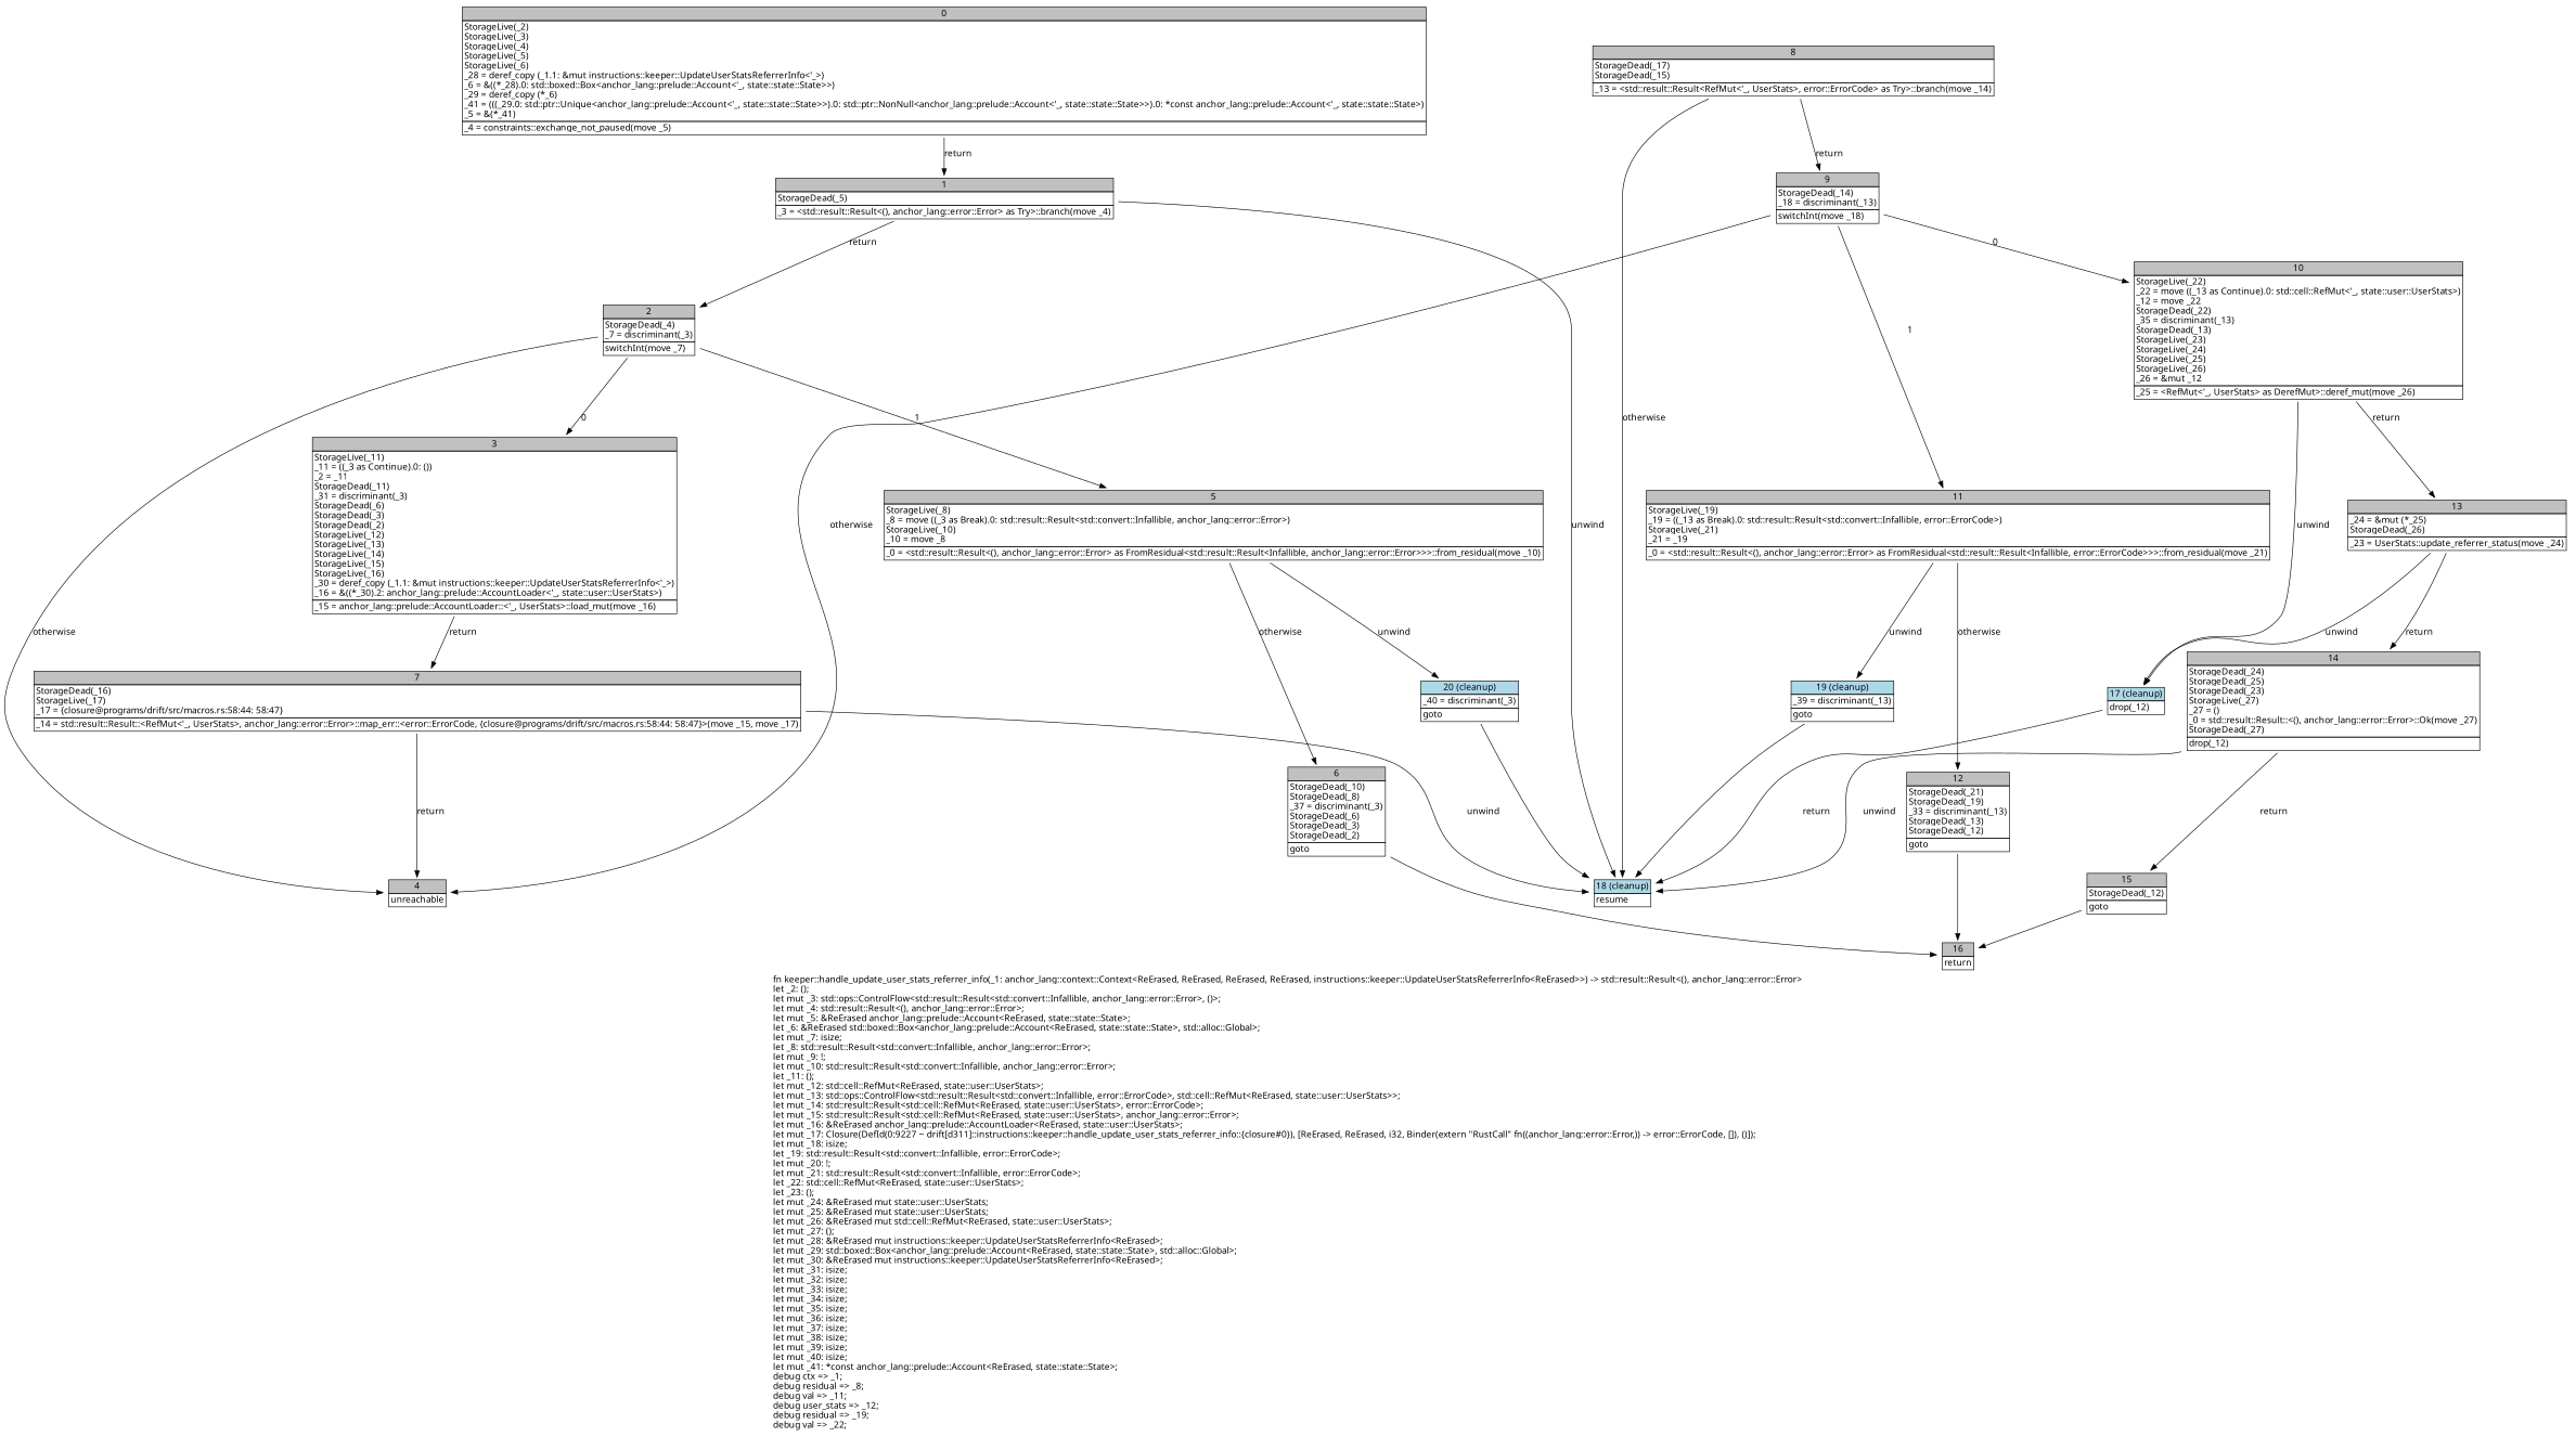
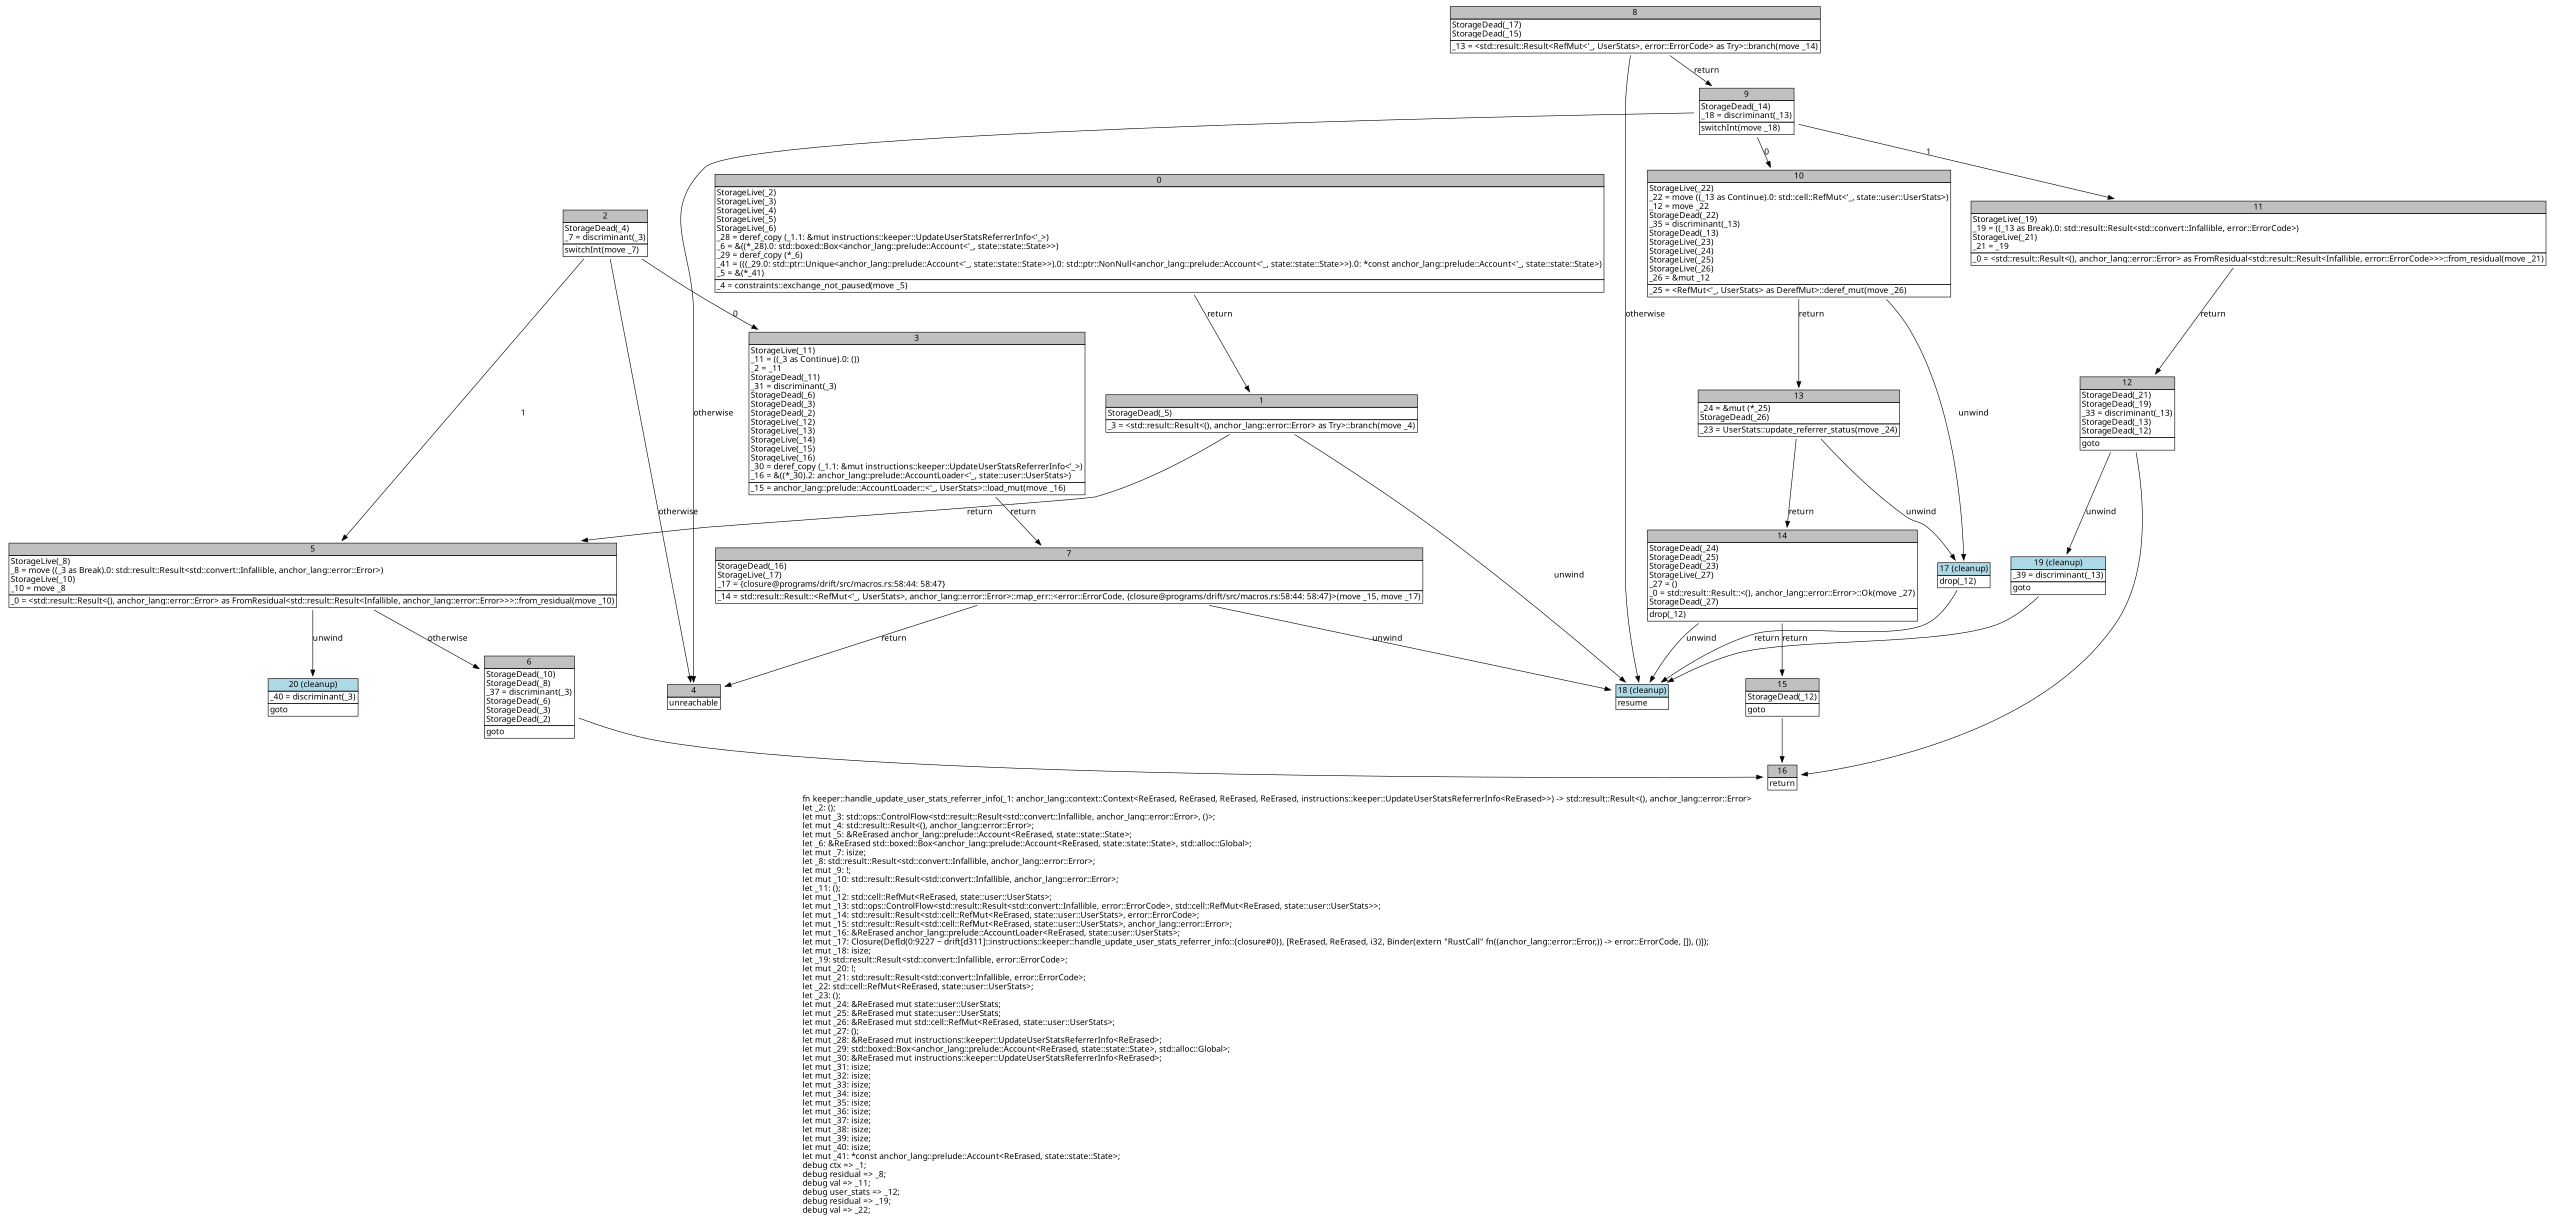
  digraph {
    fontname="Noto Sans"
    label=<fn keeper::handle_update_user_stats_referrer_info(_1: anchor_lang::context::Context&lt;ReErased, ReErased, ReErased, ReErased, instructions::keeper::UpdateUserStatsReferrerInfo&lt;ReErased&gt;&gt;) -&gt; std::result::Result&lt;(), anchor_lang::error::Error&gt;<br align="left"/>let _2: ();<br align="left"/>let mut _3: std::ops::ControlFlow&lt;std::result::Result&lt;std::convert::Infallible, anchor_lang::error::Error&gt;, ()&gt;;<br align="left"/>let mut _4: std::result::Result&lt;(), anchor_lang::error::Error&gt;;<br align="left"/>let mut _5: &amp;ReErased anchor_lang::prelude::Account&lt;ReErased, state::state::State&gt;;<br align="left"/>let _6: &amp;ReErased std::boxed::Box&lt;anchor_lang::prelude::Account&lt;ReErased, state::state::State&gt;, std::alloc::Global&gt;;<br align="left"/>let mut _7: isize;<br align="left"/>let _8: std::result::Result&lt;std::convert::Infallible, anchor_lang::error::Error&gt;;<br align="left"/>let mut _9: !;<br align="left"/>let mut _10: std::result::Result&lt;std::convert::Infallible, anchor_lang::error::Error&gt;;<br align="left"/>let _11: ();<br align="left"/>let mut _12: std::cell::RefMut&lt;ReErased, state::user::UserStats&gt;;<br align="left"/>let mut _13: std::ops::ControlFlow&lt;std::result::Result&lt;std::convert::Infallible, error::ErrorCode&gt;, std::cell::RefMut&lt;ReErased, state::user::UserStats&gt;&gt;;<br align="left"/>let mut _14: std::result::Result&lt;std::cell::RefMut&lt;ReErased, state::user::UserStats&gt;, error::ErrorCode&gt;;<br align="left"/>let mut _15: std::result::Result&lt;std::cell::RefMut&lt;ReErased, state::user::UserStats&gt;, anchor_lang::error::Error&gt;;<br align="left"/>let mut _16: &amp;ReErased anchor_lang::prelude::AccountLoader&lt;ReErased, state::user::UserStats&gt;;<br align="left"/>let mut _17: Closure(DefId(0:9227 ~ drift[d311]::instructions::keeper::handle_update_user_stats_referrer_info::{closure#0}), [ReErased, ReErased, i32, Binder(extern &quot;RustCall&quot; fn((anchor_lang::error::Error,)) -&gt; error::ErrorCode, []), ()]);<br align="left"/>let mut _18: isize;<br align="left"/>let _19: std::result::Result&lt;std::convert::Infallible, error::ErrorCode&gt;;<br align="left"/>let mut _20: !;<br align="left"/>let mut _21: std::result::Result&lt;std::convert::Infallible, error::ErrorCode&gt;;<br align="left"/>let _22: std::cell::RefMut&lt;ReErased, state::user::UserStats&gt;;<br align="left"/>let _23: ();<br align="left"/>let mut _24: &amp;ReErased mut state::user::UserStats;<br align="left"/>let mut _25: &amp;ReErased mut state::user::UserStats;<br align="left"/>let mut _26: &amp;ReErased mut std::cell::RefMut&lt;ReErased, state::user::UserStats&gt;;<br align="left"/>let mut _27: ();<br align="left"/>let mut _28: &amp;ReErased mut instructions::keeper::UpdateUserStatsReferrerInfo&lt;ReErased&gt;;<br align="left"/>let mut _29: std::boxed::Box&lt;anchor_lang::prelude::Account&lt;ReErased, state::state::State&gt;, std::alloc::Global&gt;;<br align="left"/>let mut _30: &amp;ReErased mut instructions::keeper::UpdateUserStatsReferrerInfo&lt;ReErased&gt;;<br align="left"/>let mut _31: isize;<br align="left"/>let mut _32: isize;<br align="left"/>let mut _33: isize;<br align="left"/>let mut _34: isize;<br align="left"/>let mut _35: isize;<br align="left"/>let mut _36: isize;<br align="left"/>let mut _37: isize;<br align="left"/>let mut _38: isize;<br align="left"/>let mut _39: isize;<br align="left"/>let mut _40: isize;<br align="left"/>let mut _41: *const anchor_lang::prelude::Account&lt;ReErased, state::state::State&gt;;<br align="left"/>debug ctx =&gt; _1;<br align="left"/>debug residual =&gt; _8;<br align="left"/>debug val =&gt; _11;<br align="left"/>debug user_stats =&gt; _12;<br align="left"/>debug residual =&gt; _19;<br align="left"/>debug val =&gt; _22;<br align="left"/>>
    node [fontname="Noto Sans" shape=none]
    edge [fontname="Noto Sans"]
    n1 [label=<<table border="0" cellborder="1" cellspacing="0"><tr><td bgcolor="gray" align="center" colspan="1">0</td></tr><tr><td align="left" balign="left">StorageLive(_2)<br/>StorageLive(_3)<br/>StorageLive(_4)<br/>StorageLive(_5)<br/>StorageLive(_6)<br/>_28 = deref_copy (_1.1: &amp;mut instructions::keeper::UpdateUserStatsReferrerInfo&lt;'_&gt;)<br/>_6 = &amp;((*_28).0: std::boxed::Box&lt;anchor_lang::prelude::Account&lt;'_, state::state::State&gt;&gt;)<br/>_29 = deref_copy (*_6)<br/>_41 = (((_29.0: std::ptr::Unique&lt;anchor_lang::prelude::Account&lt;'_, state::state::State&gt;&gt;).0: std::ptr::NonNull&lt;anchor_lang::prelude::Account&lt;'_, state::state::State&gt;&gt;).0: *const anchor_lang::prelude::Account&lt;'_, state::state::State&gt;)<br/>_5 = &amp;(*_41)<br/></td></tr><tr><td align="left">_4 = constraints::exchange_not_paused(move _5)</td></tr></table>>]
    n2 [label=<<table border="0" cellborder="1" cellspacing="0"><tr><td bgcolor="gray" align="center" colspan="1">1</td></tr><tr><td align="left" balign="left">StorageDead(_5)<br/></td></tr><tr><td align="left">_3 = &lt;std::result::Result&lt;(), anchor_lang::error::Error&gt; as Try&gt;::branch(move _4)</td></tr></table>>]
    n3 [label=<<table border="0" cellborder="1" cellspacing="0"><tr><td bgcolor="gray" align="center" colspan="1">2</td></tr><tr><td align="left" balign="left">StorageDead(_4)<br/>_7 = discriminant(_3)<br/></td></tr><tr><td align="left">switchInt(move _7)</td></tr></table>>]
    n4 [label=<<table border="0" cellborder="1" cellspacing="0"><tr><td bgcolor="lightblue" align="center" colspan="1">18 (cleanup)</td></tr><tr><td align="left">resume</td></tr></table>>]
    n5 [label=<<table border="0" cellborder="1" cellspacing="0"><tr><td bgcolor="gray" align="center" colspan="1">3</td></tr><tr><td align="left" balign="left">StorageLive(_11)<br/>_11 = ((_3 as Continue).0: ())<br/>_2 = _11<br/>StorageDead(_11)<br/>_31 = discriminant(_3)<br/>StorageDead(_6)<br/>StorageDead(_3)<br/>StorageDead(_2)<br/>StorageLive(_12)<br/>StorageLive(_13)<br/>StorageLive(_14)<br/>StorageLive(_15)<br/>StorageLive(_16)<br/>_30 = deref_copy (_1.1: &amp;mut instructions::keeper::UpdateUserStatsReferrerInfo&lt;'_&gt;)<br/>_16 = &amp;((*_30).2: anchor_lang::prelude::AccountLoader&lt;'_, state::user::UserStats&gt;)<br/></td></tr><tr><td align="left">_15 = anchor_lang::prelude::AccountLoader::&lt;'_, UserStats&gt;::load_mut(move _16)</td></tr></table>>]
    n6 [label=<<table border="0" cellborder="1" cellspacing="0"><tr><td bgcolor="gray" align="center" colspan="1">4</td></tr><tr><td align="left">unreachable</td></tr></table>>]
    n7 [label=<<table border="0" cellborder="1" cellspacing="0"><tr><td bgcolor="gray" align="center" colspan="1">5</td></tr><tr><td align="left" balign="left">StorageLive(_8)<br/>_8 = move ((_3 as Break).0: std::result::Result&lt;std::convert::Infallible, anchor_lang::error::Error&gt;)<br/>StorageLive(_10)<br/>_10 = move _8<br/></td></tr><tr><td align="left">_0 = &lt;std::result::Result&lt;(), anchor_lang::error::Error&gt; as FromResidual&lt;std::result::Result&lt;Infallible, anchor_lang::error::Error&gt;&gt;&gt;::from_residual(move _10)</td></tr></table>>]
    n8 [label=<<table border="0" cellborder="1" cellspacing="0"><tr><td bgcolor="gray" align="center" colspan="1">7</td></tr><tr><td align="left" balign="left">StorageDead(_16)<br/>StorageLive(_17)<br/>_17 = {closure@programs/drift/src/macros.rs:58:44: 58:47}<br/></td></tr><tr><td align="left">_14 = std::result::Result::&lt;RefMut&lt;'_, UserStats&gt;, anchor_lang::error::Error&gt;::map_err::&lt;error::ErrorCode, {closure@programs/drift/src/macros.rs:58:44: 58:47}&gt;(move _15, move _17)</td></tr></table>>]
    n9 [label=<<table border="0" cellborder="1" cellspacing="0"><tr><td bgcolor="gray" align="center" colspan="1">6</td></tr><tr><td align="left" balign="left">StorageDead(_10)<br/>StorageDead(_8)<br/>_37 = discriminant(_3)<br/>StorageDead(_6)<br/>StorageDead(_3)<br/>StorageDead(_2)<br/></td></tr><tr><td align="left">goto</td></tr></table>>]
    n10 [label=<<table border="0" cellborder="1" cellspacing="0"><tr><td bgcolor="lightblue" align="center" colspan="1">20 (cleanup)</td></tr><tr><td align="left" balign="left">_40 = discriminant(_3)<br/></td></tr><tr><td align="left">goto</td></tr></table>>]
    n11 [label=<<table border="0" cellborder="1" cellspacing="0"><tr><td bgcolor="gray" align="center" colspan="1">16</td></tr><tr><td align="left">return</td></tr></table>>]
    n12 [label=<<table border="0" cellborder="1" cellspacing="0"><tr><td bgcolor="gray" align="center" colspan="1">8</td></tr><tr><td align="left" balign="left">StorageDead(_17)<br/>StorageDead(_15)<br/></td></tr><tr><td align="left">_13 = &lt;std::result::Result&lt;RefMut&lt;'_, UserStats&gt;, error::ErrorCode&gt; as Try&gt;::branch(move _14)</td></tr></table>>]
    n13 [label=<<table border="0" cellborder="1" cellspacing="0"><tr><td bgcolor="gray" align="center" colspan="1">9</td></tr><tr><td align="left" balign="left">StorageDead(_14)<br/>_18 = discriminant(_13)<br/></td></tr><tr><td align="left">switchInt(move _18)</td></tr></table>>]
    n14 [label=<<table border="0" cellborder="1" cellspacing="0"><tr><td bgcolor="gray" align="center" colspan="1">10</td></tr><tr><td align="left" balign="left">StorageLive(_22)<br/>_22 = move ((_13 as Continue).0: std::cell::RefMut&lt;'_, state::user::UserStats&gt;)<br/>_12 = move _22<br/>StorageDead(_22)<br/>_35 = discriminant(_13)<br/>StorageDead(_13)<br/>StorageLive(_23)<br/>StorageLive(_24)<br/>StorageLive(_25)<br/>StorageLive(_26)<br/>_26 = &amp;mut _12<br/></td></tr><tr><td align="left">_25 = &lt;RefMut&lt;'_, UserStats&gt; as DerefMut&gt;::deref_mut(move _26)</td></tr></table>>]
    n15 [label=<<table border="0" cellborder="1" cellspacing="0"><tr><td bgcolor="gray" align="center" colspan="1">11</td></tr><tr><td align="left" balign="left">StorageLive(_19)<br/>_19 = ((_13 as Break).0: std::result::Result&lt;std::convert::Infallible, error::ErrorCode&gt;)<br/>StorageLive(_21)<br/>_21 = _19<br/></td></tr><tr><td align="left">_0 = &lt;std::result::Result&lt;(), anchor_lang::error::Error&gt; as FromResidual&lt;std::result::Result&lt;Infallible, error::ErrorCode&gt;&gt;&gt;::from_residual(move _21)</td></tr></table>>]
    n16 [label=<<table border="0" cellborder="1" cellspacing="0"><tr><td bgcolor="gray" align="center" colspan="1">13</td></tr><tr><td align="left" balign="left">_24 = &amp;mut (*_25)<br/>StorageDead(_26)<br/></td></tr><tr><td align="left">_23 = UserStats::update_referrer_status(move _24)</td></tr></table>>]
    n17 [label=<<table border="0" cellborder="1" cellspacing="0"><tr><td bgcolor="lightblue" align="center" colspan="1">17 (cleanup)</td></tr><tr><td align="left">drop(_12)</td></tr></table>>]
    n18 [label=<<table border="0" cellborder="1" cellspacing="0"><tr><td bgcolor="gray" align="center" colspan="1">12</td></tr><tr><td align="left" balign="left">StorageDead(_21)<br/>StorageDead(_19)<br/>_33 = discriminant(_13)<br/>StorageDead(_13)<br/>StorageDead(_12)<br/></td></tr><tr><td align="left">goto</td></tr></table>>]
    n19 [label=<<table border="0" cellborder="1" cellspacing="0"><tr><td bgcolor="lightblue" align="center" colspan="1">19 (cleanup)</td></tr><tr><td align="left" balign="left">_39 = discriminant(_13)<br/></td></tr><tr><td align="left">goto</td></tr></table>>]
    n20 [label=<<table border="0" cellborder="1" cellspacing="0"><tr><td bgcolor="gray" align="center" colspan="1">14</td></tr><tr><td align="left" balign="left">StorageDead(_24)<br/>StorageDead(_25)<br/>StorageDead(_23)<br/>StorageLive(_27)<br/>_27 = ()<br/>_0 = std::result::Result::&lt;(), anchor_lang::error::Error&gt;::Ok(move _27)<br/>StorageDead(_27)<br/></td></tr><tr><td align="left">drop(_12)</td></tr></table>>]
    n21 [label=<<table border="0" cellborder="1" cellspacing="0"><tr><td bgcolor="gray" align="center" colspan="1">15</td></tr><tr><td align="left" balign="left">StorageDead(_12)<br/></td></tr><tr><td align="left">goto</td></tr></table>>]
    n1 -> n2 [label=return]
-   n2 -> n3 [label=return]
+   n2 -> n7 [label=return]
    n2 -> n4 [label=unwind]
    n3 -> n5 [label=0]
    n3 -> n6 [label=otherwise]
    n3 -> n7 [label=1]
    n5 -> n8 [label=return]
    n7 -> n9 [label=otherwise]
    n7 -> n10 [label=unwind]
    n8 -> n4 [label=unwind]
    n8 -> n6 [label=return]
    n9 -> n11
-   n10 -> n4
    n12 -> n4 [label=otherwise]
    n12 -> n13 [label=return]
    n13 -> n6 [label=otherwise]
    n13 -> n14 [label=0]
    n13 -> n15 [label=1]
    n14 -> n16 [label=return]
    n14 -> n17 [label=unwind]
-   n15 -> n18 [label=otherwise]
-   n15 -> n19 [label=unwind]
+   n15 -> n18 [label=return]
+   n18 -> n19 [label=unwind]
    n16 -> n17 [label=unwind]
    n16 -> n20 [label=return]
    n17 -> n4 [label=return]
    n18 -> n11
    n19 -> n4
    n20 -> n4 [label=unwind]
    n20 -> n21 [label=return]
    n21 -> n11
  }
